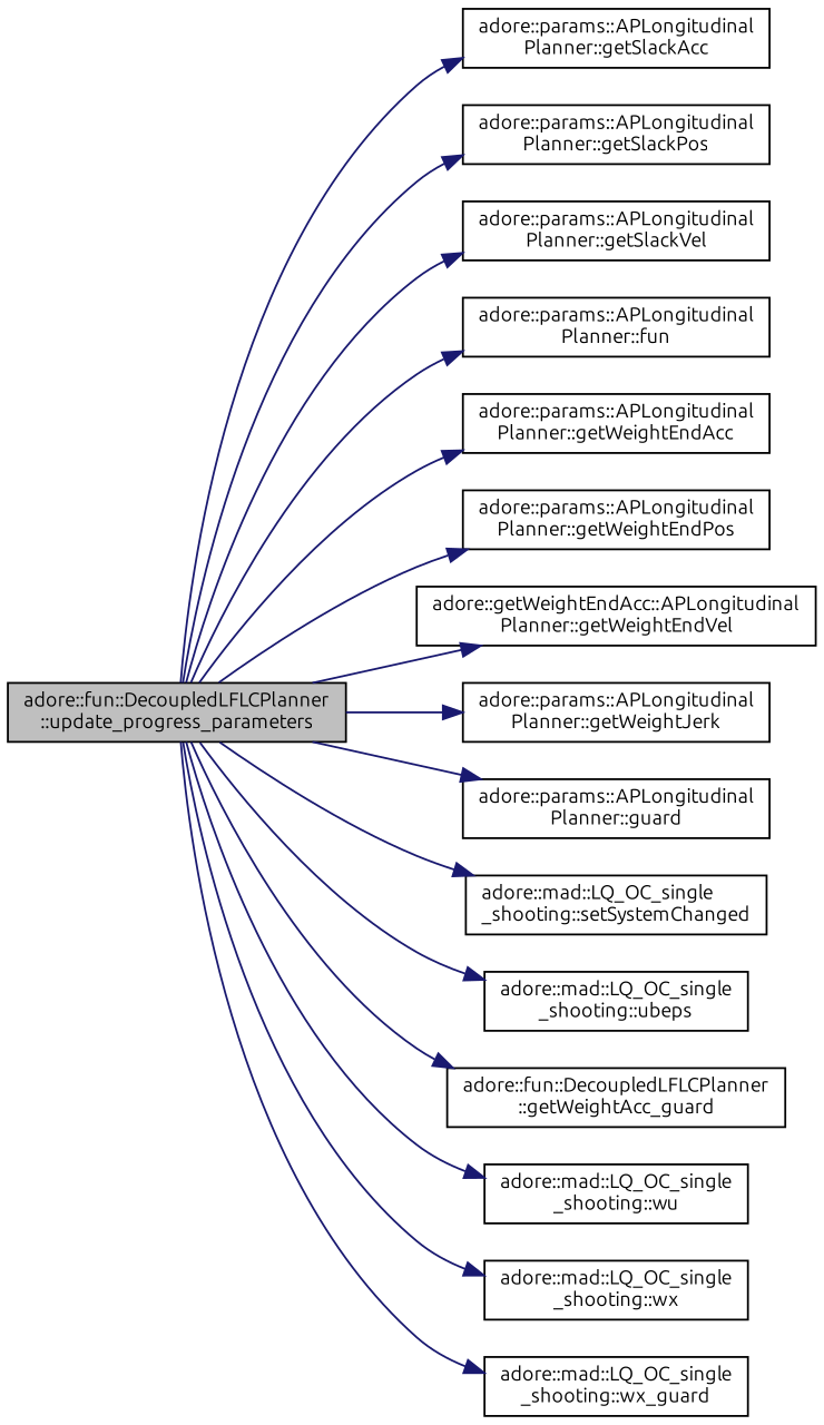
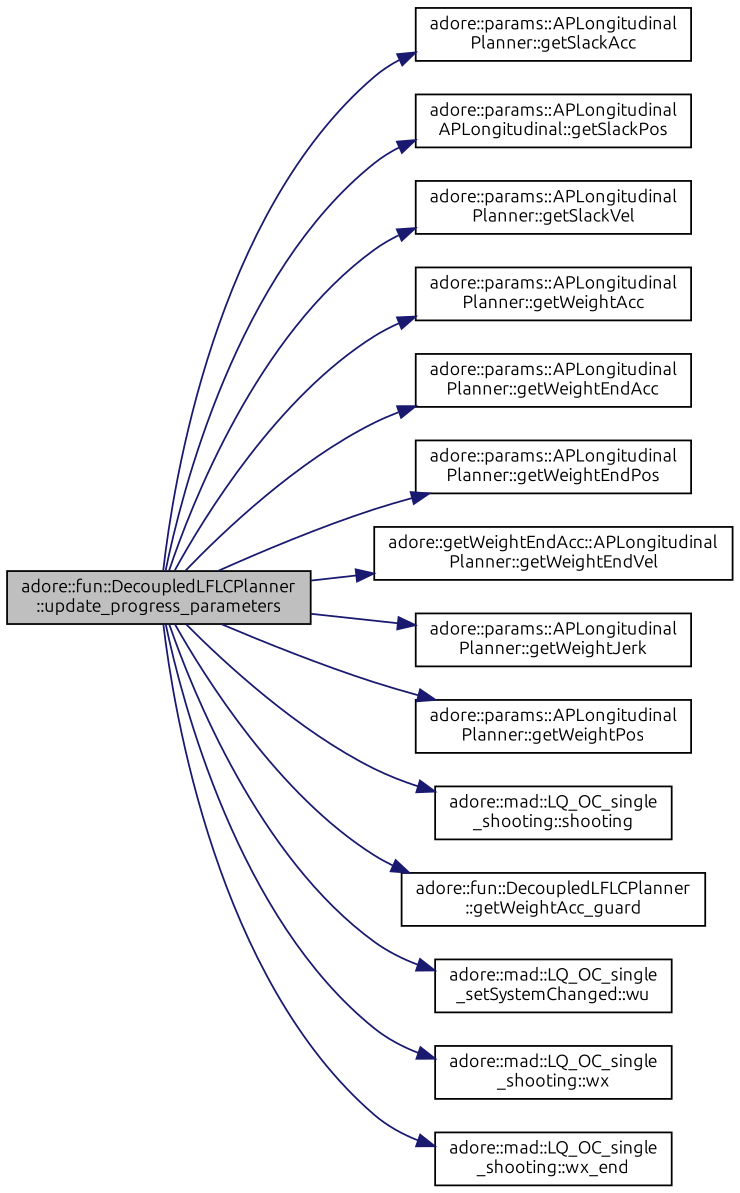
  digraph {
    fontname=Ubuntu
    rankdir=LR
    node [color=black fillcolor=white fontname=Ubuntu fontsize=10 shape=record style=filled]
    edge [color=midnightblue fontname=Ubuntu fontsize=10 labelfontname=Helvetica labelfontsize=10 style=solid]
    n1 [fillcolor=grey75 fontcolor=black height=0.2 label="adore::fun::DecoupledLFLCPlanner\l::update_progress_parameters" width=0.4]
    n2 [height=0.2 label="adore::params::APLongitudinal\lPlanner::getSlackAcc" width=0.4]
-   n3 [height=0.2 label="adore::params::APLongitudinal\lPlanner::getSlackPos" width=0.4]
+   n3 [height=0.2 label="adore::params::APLongitudinal\lAPLongitudinal::getSlackPos" width=0.4]
    n4 [height=0.2 label="adore::params::APLongitudinal\lPlanner::getSlackVel" width=0.4]
-   n5 [height=0.2 label="adore::params::APLongitudinal\lPlanner::fun" width=0.4]
+   n5 [height=0.2 label="adore::params::APLongitudinal\lPlanner::getWeightAcc" width=0.4]
    n6 [height=0.2 label="adore::params::APLongitudinal\lPlanner::getWeightEndAcc" width=0.4]
    n7 [height=0.2 label="adore::params::APLongitudinal\lPlanner::getWeightEndPos" width=0.4]
    n8 [height=0.2 label="adore::getWeightEndAcc::APLongitudinal\lPlanner::getWeightEndVel" width=0.4]
    n9 [height=0.2 label="adore::params::APLongitudinal\lPlanner::getWeightJerk" width=0.4]
-   n10 [height=0.2 label="adore::params::APLongitudinal\lPlanner::guard" width=0.4]
-   n11 [height=0.2 label="adore::mad::LQ_OC_single\l_shooting::setSystemChanged" width=0.4]
-   n12 [height=0.2 label="adore::mad::LQ_OC_single\l_shooting::ubeps" width=0.4]
+   n10 [height=0.2 label="adore::params::APLongitudinal\lPlanner::getWeightPos" width=0.4]
+   n11 [height=0.2 label="adore::mad::LQ_OC_single\l_shooting::shooting" width=0.4]
    n13 [height=0.2 label="adore::fun::DecoupledLFLCPlanner\l::getWeightAcc_guard" width=0.4]
-   n14 [height=0.2 label="adore::mad::LQ_OC_single\l_shooting::wu" width=0.4]
+   n14 [height=0.2 label="adore::mad::LQ_OC_single\l_setSystemChanged::wu" width=0.4]
    n15 [height=0.2 label="adore::mad::LQ_OC_single\l_shooting::wx" width=0.4]
-   n16 [height=0.2 label="adore::mad::LQ_OC_single\l_shooting::wx_guard" width=0.4]
+   n16 [height=0.2 label="adore::mad::LQ_OC_single\l_shooting::wx_end" width=0.4]
    n1 -> n2
    n1 -> n3
    n1 -> n4
    n1 -> n5
    n1 -> n6
    n1 -> n7
    n1 -> n8
    n1 -> n9
    n1 -> n10
    n1 -> n11
-   n1 -> n12
    n1 -> n13
    n1 -> n14
    n1 -> n15
    n1 -> n16
  }
